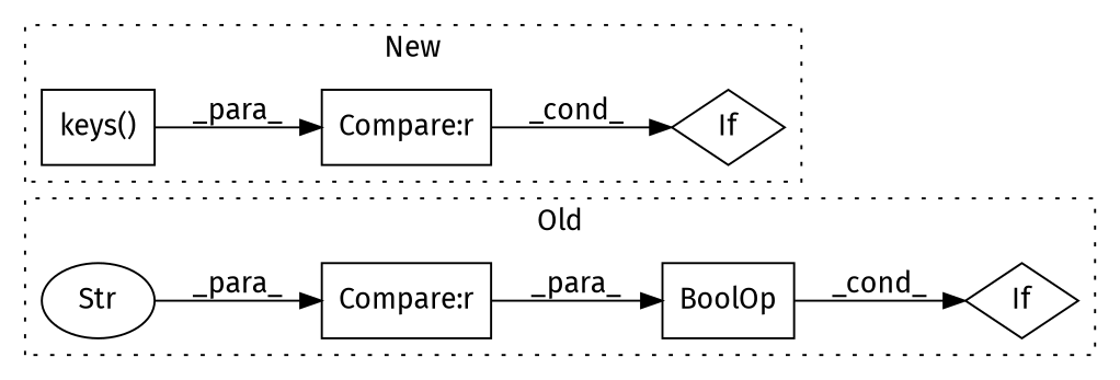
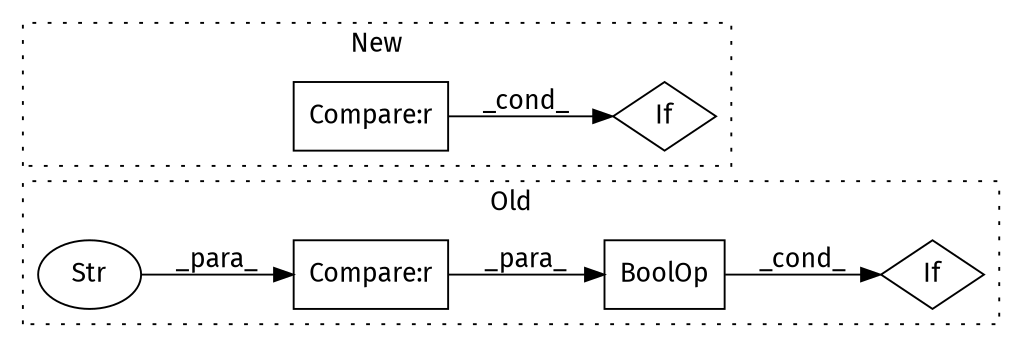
  digraph {
    rankdir=LR
    fontname="Fira Sans"
    node [a=96 l=3 shape=box fontname="Fira Sans"]
    edge [fontname="Fira Sans"]
    n1 [a=72 l=42 label=BoolOp s=3327]
    n2 [label=If s=3324 shape=diamond]
    n3 [a=40 l=19 label="Compare:r" s=3350]
    n4 [a=66 l=4 label=Str s=3365 shape=ellipse]
-   n5 [a=75 l=28 label="keys()" s=3150]
    n6 [label=If s=3132 shape=diamond]
    n7 [a=40 l=43 label="Compare:r" s=3135]
    subgraph cluster_1 {
      label=Old
      style=dotted
      n1
      n2
      n3
      n4
    }
    subgraph cluster_2 {
      label=New
      style=dotted
-     n5
      n6
      n7
    }
    n1 -> n2 [label=_cond_]
    n3 -> n1 [label=_para_]
    n4 -> n3 [label=_para_]
-   n5 -> n7 [label=_para_]
    n7 -> n6 [label=_cond_]
  }
